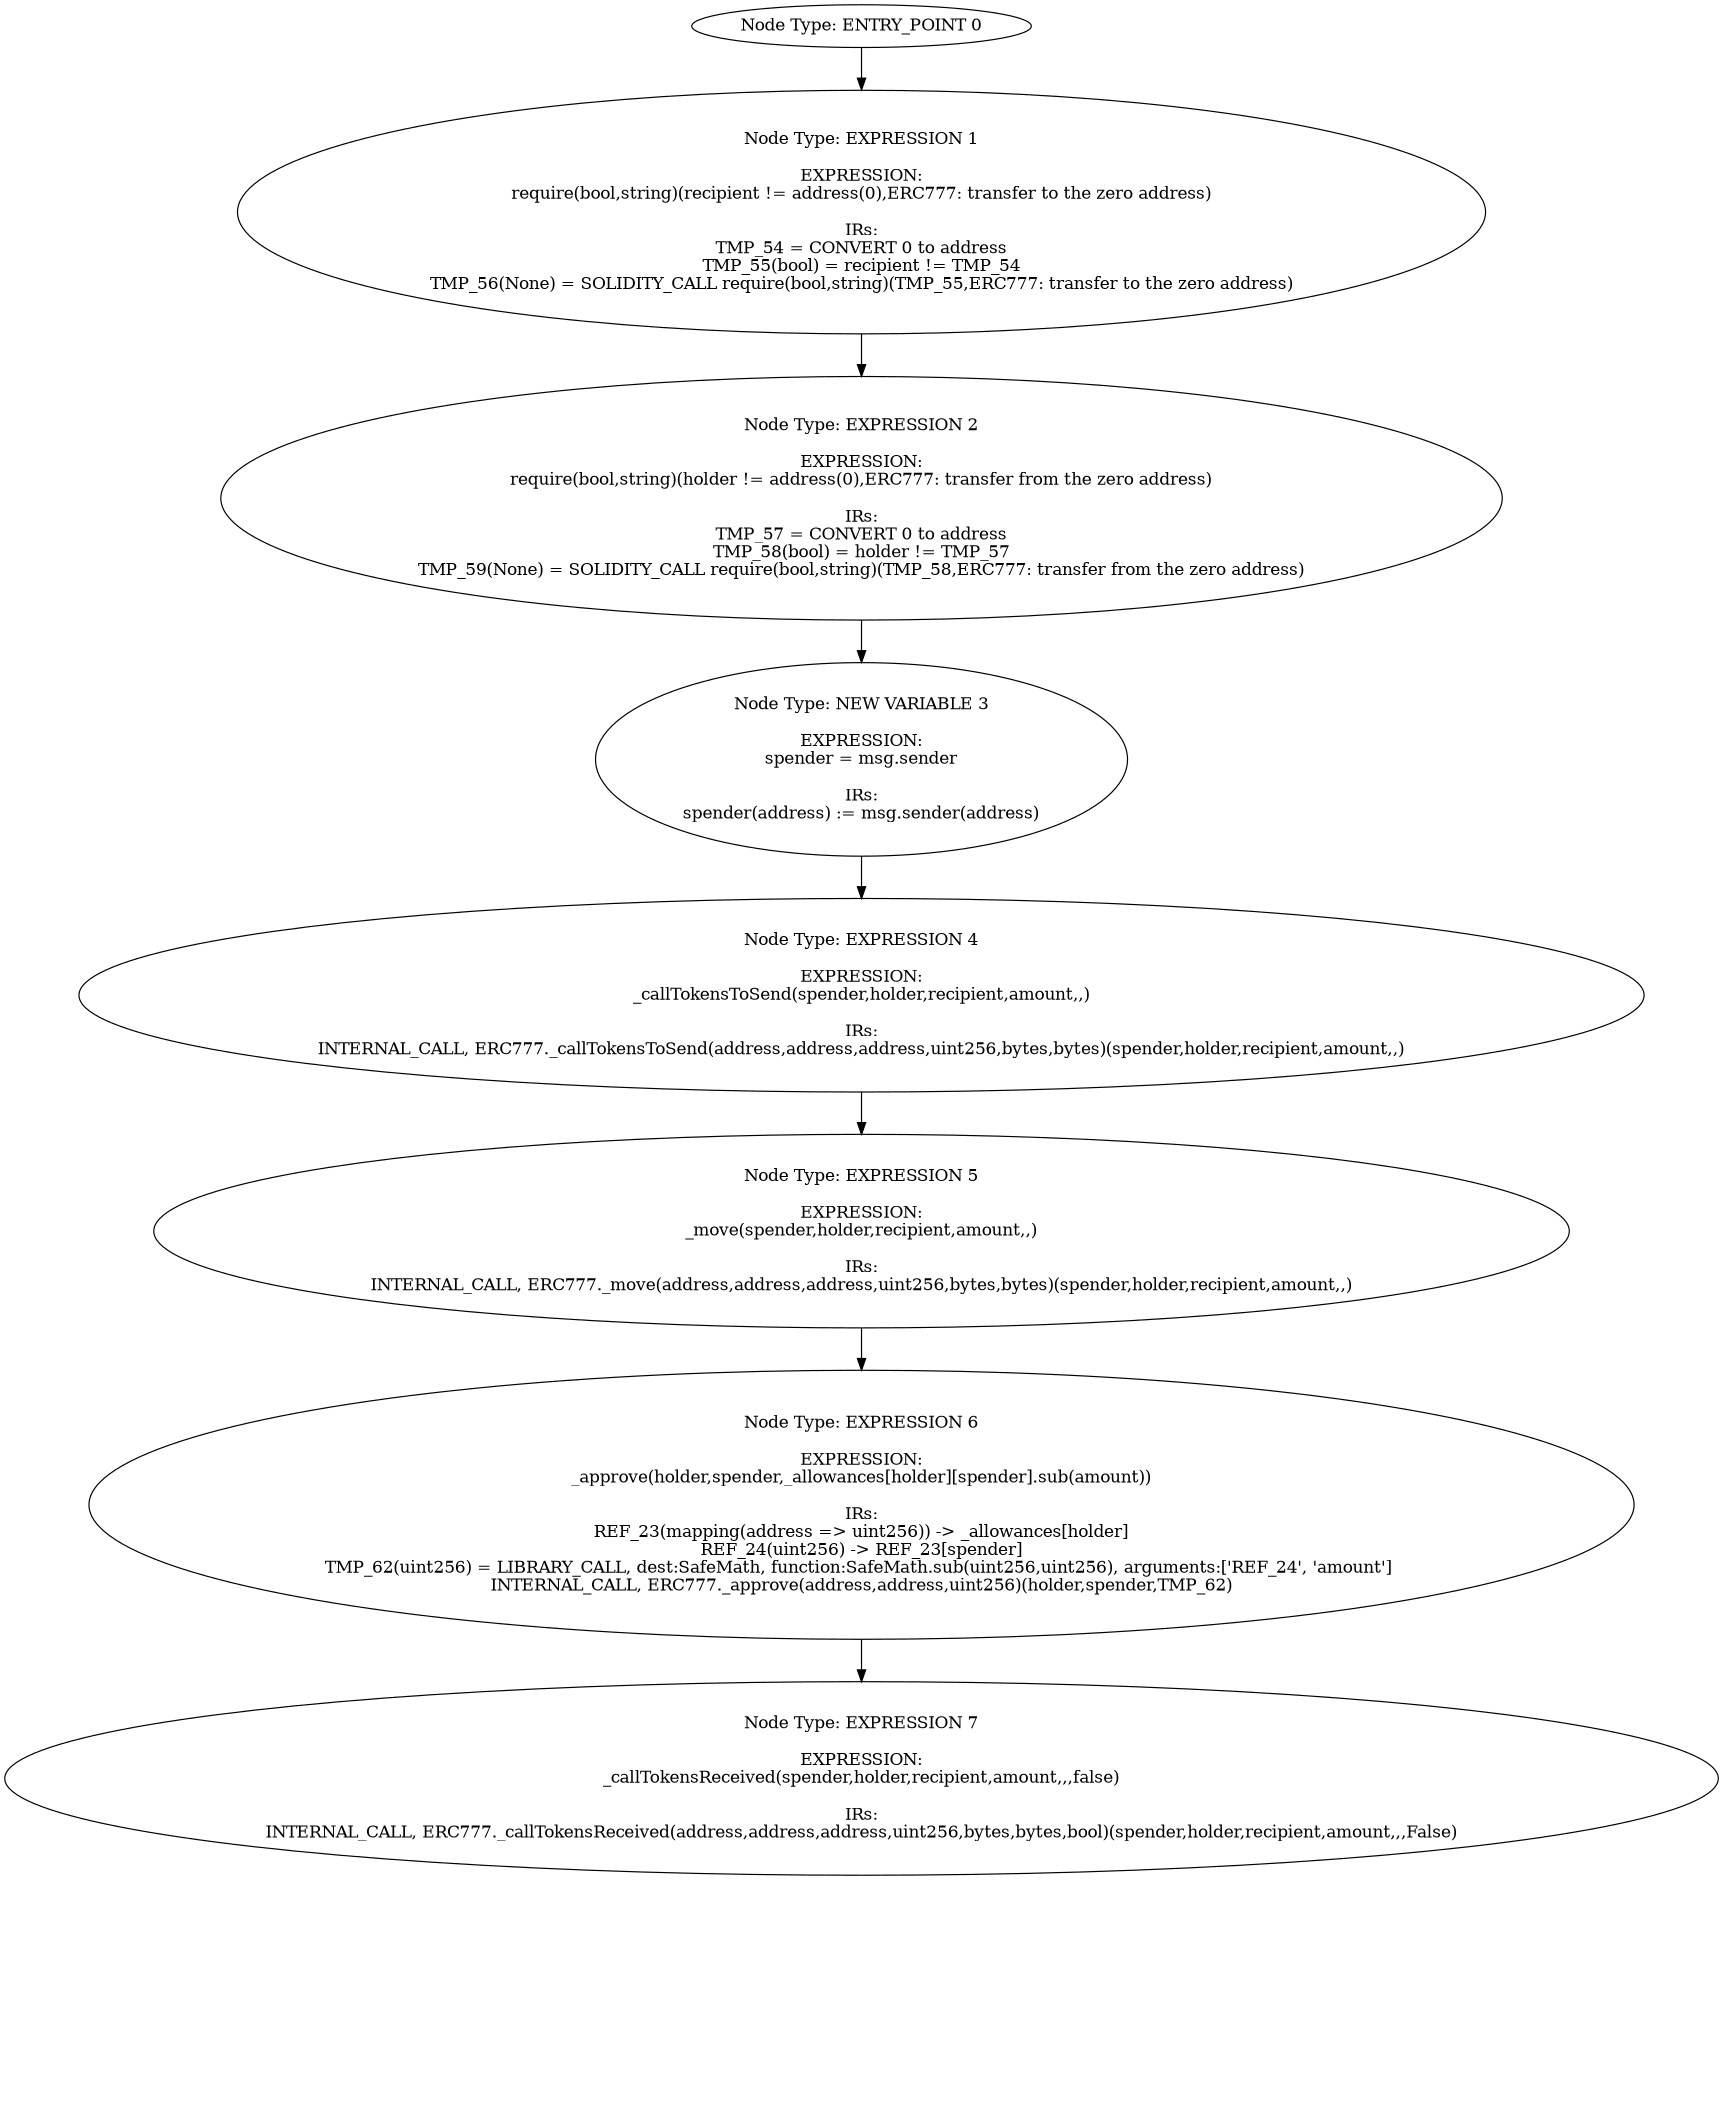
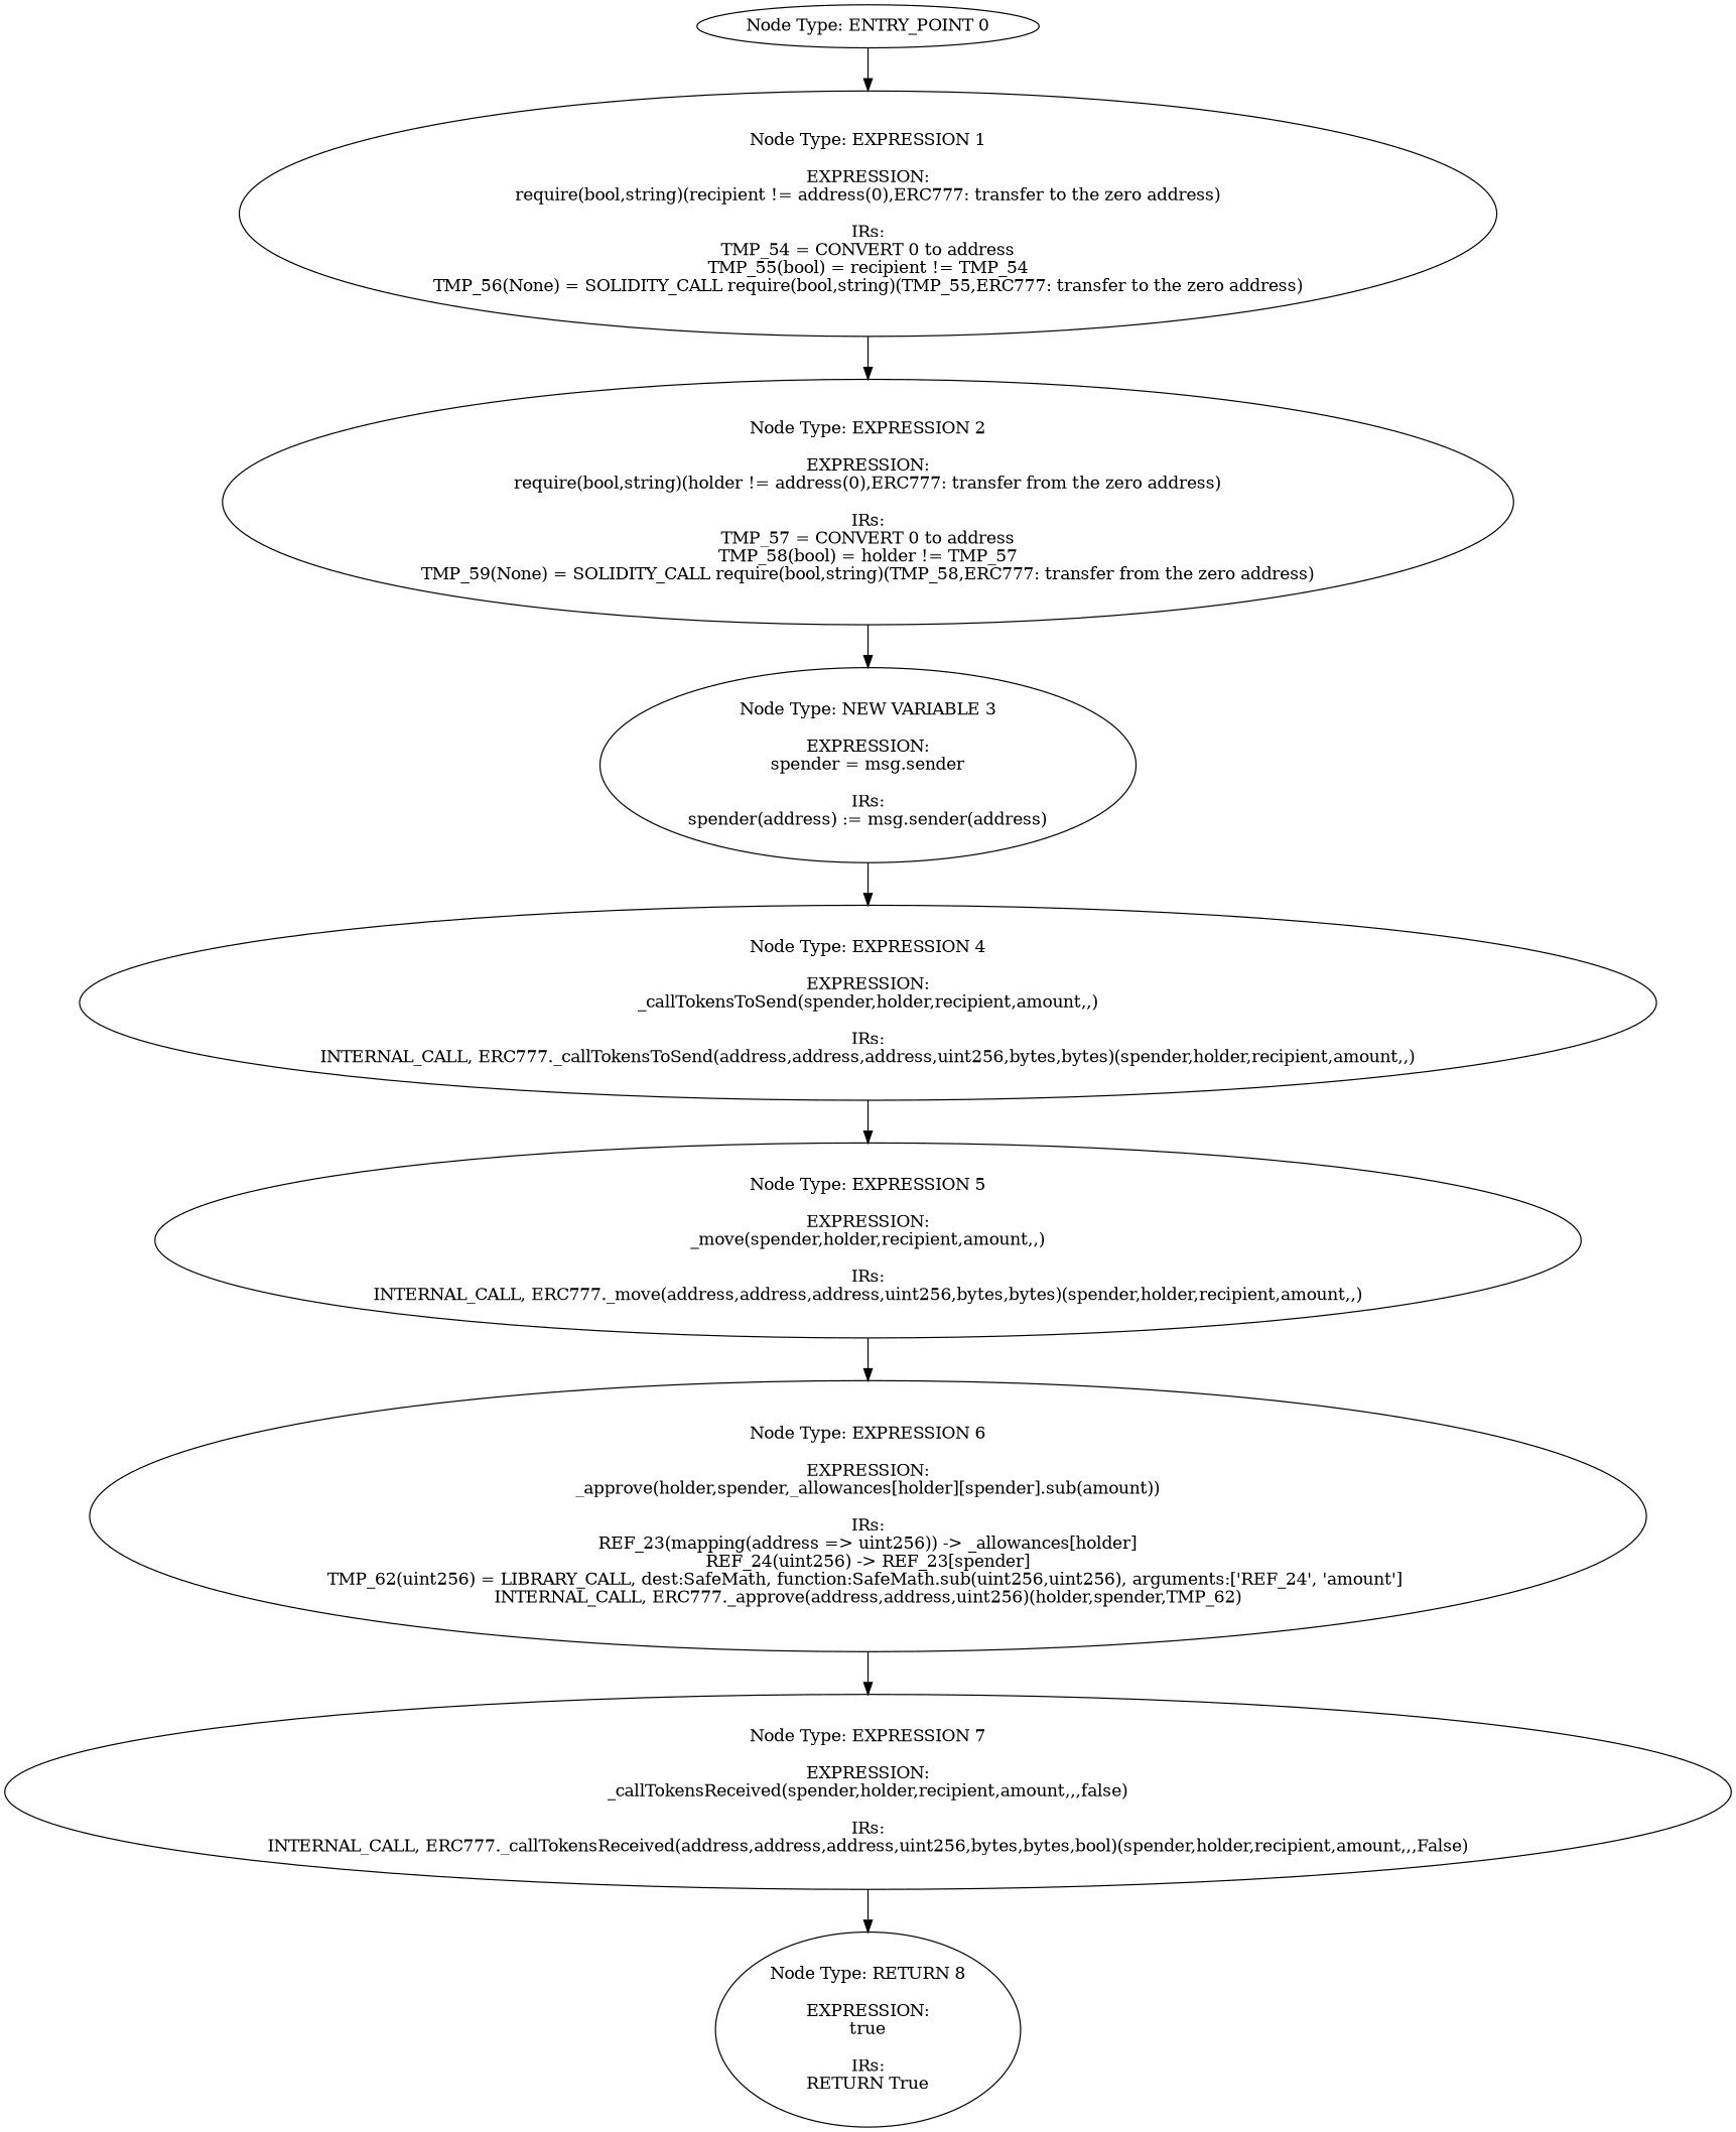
  digraph {
    n1 [label="Node Type: ENTRY_POINT 0\n"]
    n2 [label="Node Type: EXPRESSION 1\n\nEXPRESSION:\nrequire(bool,string)(recipient != address(0),ERC777: transfer to the zero address)\n\nIRs:\nTMP_54 = CONVERT 0 to address\nTMP_55(bool) = recipient != TMP_54\nTMP_56(None) = SOLIDITY_CALL require(bool,string)(TMP_55,ERC777: transfer to the zero address)"]
    n3 [label="Node Type: EXPRESSION 2\n\nEXPRESSION:\nrequire(bool,string)(holder != address(0),ERC777: transfer from the zero address)\n\nIRs:\nTMP_57 = CONVERT 0 to address\nTMP_58(bool) = holder != TMP_57\nTMP_59(None) = SOLIDITY_CALL require(bool,string)(TMP_58,ERC777: transfer from the zero address)"]
    n4 [label="Node Type: NEW VARIABLE 3\n\nEXPRESSION:\nspender = msg.sender\n\nIRs:\nspender(address) := msg.sender(address)"]
    n5 [label="Node Type: EXPRESSION 4\n\nEXPRESSION:\n_callTokensToSend(spender,holder,recipient,amount,,)\n\nIRs:\nINTERNAL_CALL, ERC777._callTokensToSend(address,address,address,uint256,bytes,bytes)(spender,holder,recipient,amount,,)"]
    n6 [label="Node Type: EXPRESSION 5\n\nEXPRESSION:\n_move(spender,holder,recipient,amount,,)\n\nIRs:\nINTERNAL_CALL, ERC777._move(address,address,address,uint256,bytes,bytes)(spender,holder,recipient,amount,,)"]
    n7 [label="Node Type: EXPRESSION 6\n\nEXPRESSION:\n_approve(holder,spender,_allowances[holder][spender].sub(amount))\n\nIRs:\nREF_23(mapping(address => uint256)) -> _allowances[holder]\nREF_24(uint256) -> REF_23[spender]\nTMP_62(uint256) = LIBRARY_CALL, dest:SafeMath, function:SafeMath.sub(uint256,uint256), arguments:['REF_24', 'amount'] \nINTERNAL_CALL, ERC777._approve(address,address,uint256)(holder,spender,TMP_62)"]
    n8 [label="Node Type: EXPRESSION 7\n\nEXPRESSION:\n_callTokensReceived(spender,holder,recipient,amount,,,false)\n\nIRs:\nINTERNAL_CALL, ERC777._callTokensReceived(address,address,address,uint256,bytes,bytes,bool)(spender,holder,recipient,amount,,,False)"]
+   n9 [label="Node Type: RETURN 8\n\nEXPRESSION:\ntrue\n\nIRs:\nRETURN True"]
    n1 -> n2
    n2 -> n3
    n3 -> n4
    n4 -> n5
    n5 -> n6
    n6 -> n7
    n7 -> n8
+   n8 -> n9
  }
